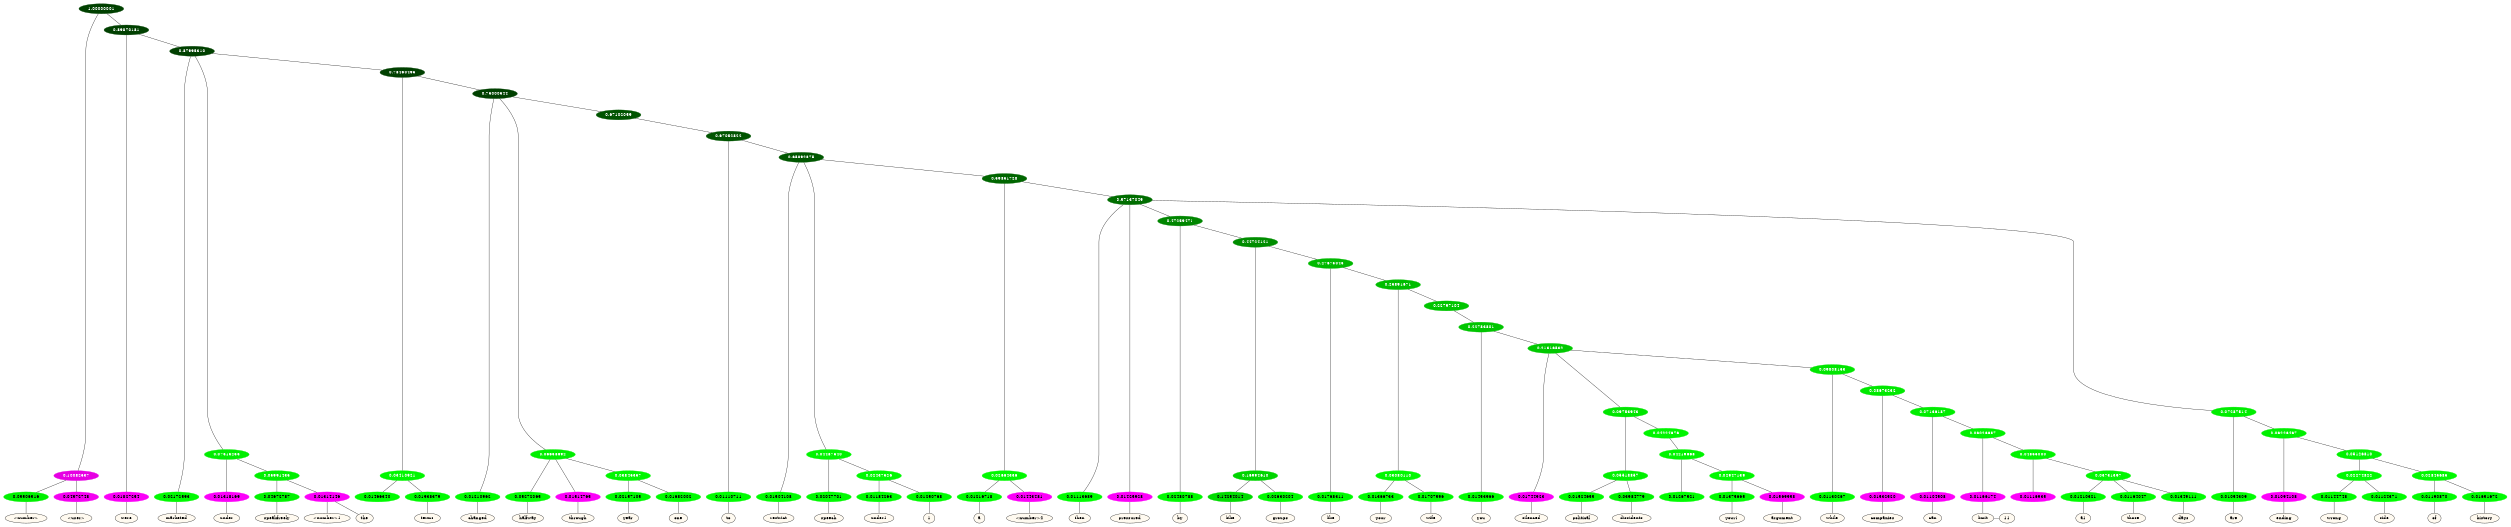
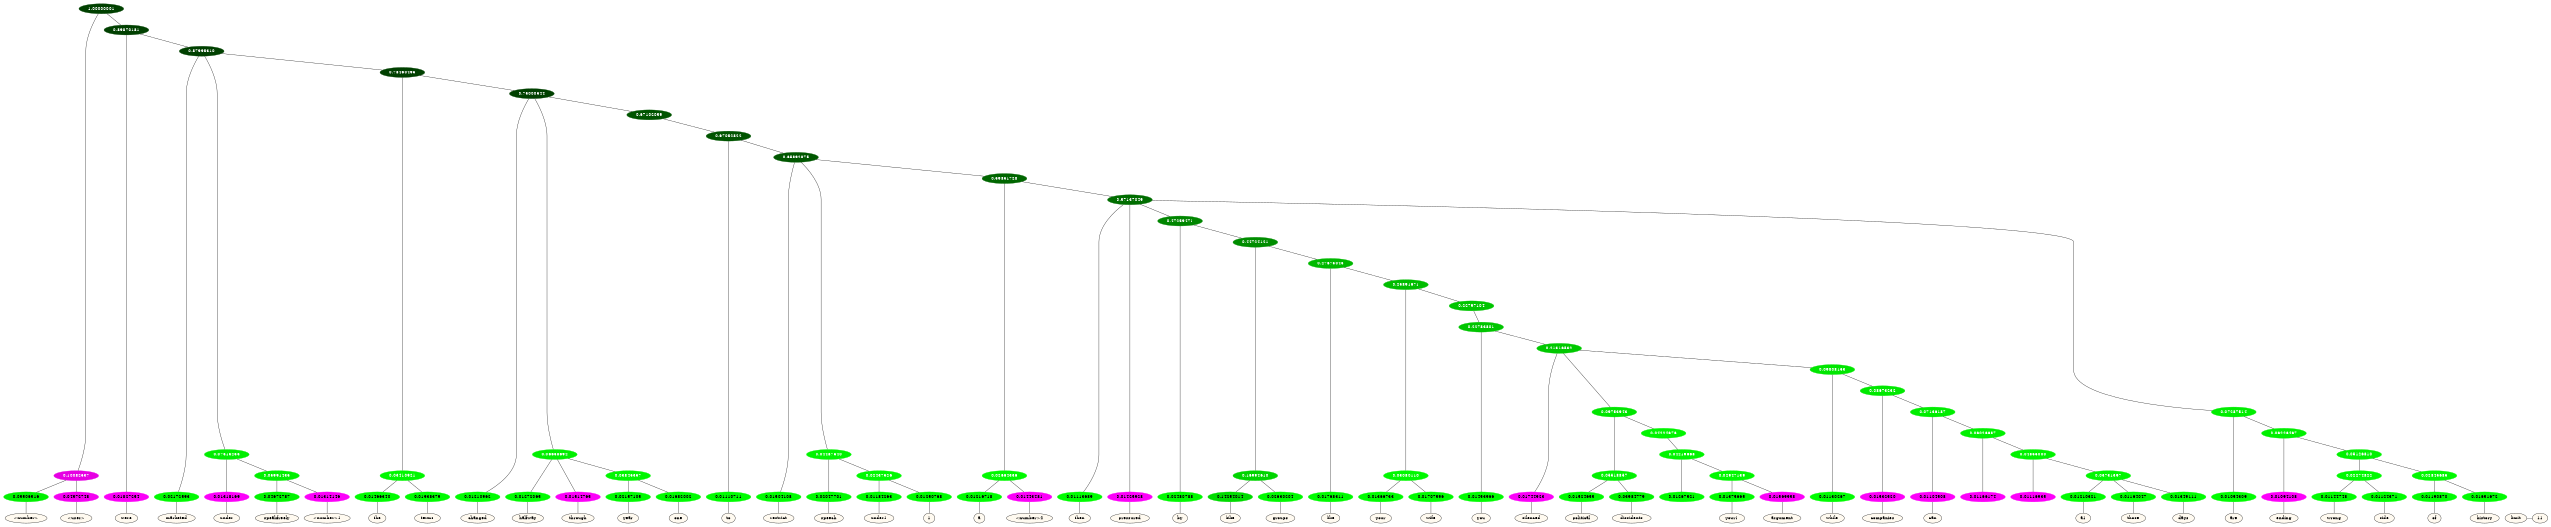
  graph {
    node [color=black format=png nodesep=0.001 ordering=out overlap_scaling=0.01 ranksep=0.001 style=filled fontcolor=black]
    n1 [fillcolor=floralwhite height=0.15 label="\<number\>" style="filled,solid" width=0.15 fontcolor=""]
    n2 [fillcolor=floralwhite height=0.15 label="\<user\>" style="filled,solid" width=0.15 fontcolor=""]
    n3 [fillcolor=floralwhite height=0.15 label=were style="filled,solid" width=0.15 fontcolor=""]
    n4 [fillcolor=floralwhite height=0.15 label=marketed style="filled,solid" width=0.15 fontcolor=""]
    n5 [fillcolor=floralwhite height=0.15 label=under style="filled,solid" width=0.15 fontcolor=""]
    n6 [fillcolor=floralwhite height=0.15 label=speakfreely style="filled,solid" width=0.15 fontcolor=""]
    n7 [fillcolor=floralwhite height=0.15 label="\<number\>1" style="filled,solid" width=0.15 fontcolor=""]
    n8 [fillcolor=floralwhite height=0.15 label=the style="filled,solid" width=0.15 fontcolor=""]
    n9 [fillcolor=floralwhite height=0.15 label=terms style="filled,solid" width=0.15 fontcolor=""]
    n10 [fillcolor=floralwhite height=0.15 label=changed style="filled,solid" width=0.15 fontcolor=""]
    n11 [fillcolor=floralwhite height=0.15 label=halfway style="filled,solid" width=0.15 fontcolor=""]
    n12 [fillcolor=floralwhite height=0.15 label=through style="filled,solid" width=0.15 fontcolor=""]
    n13 [fillcolor=floralwhite height=0.15 label=year style="filled,solid" width=0.15 fontcolor=""]
    n14 [fillcolor=floralwhite height=0.15 label=one style="filled,solid" width=0.15 fontcolor=""]
    n15 [fillcolor=floralwhite height=0.15 label=to style="filled,solid" width=0.15 fontcolor=""]
    n16 [fillcolor=floralwhite height=0.15 label=restrict style="filled,solid" width=0.15 fontcolor=""]
    n17 [fillcolor=floralwhite height=0.15 label=speech style="filled,solid" width=0.15 fontcolor=""]
    n18 [fillcolor=floralwhite height=0.15 label=under1 style="filled,solid" width=0.15 fontcolor=""]
    n19 [fillcolor=floralwhite height=0.15 label=1 style="filled,solid" width=0.15 fontcolor=""]
    n20 [fillcolor=floralwhite height=0.15 label=a style="filled,solid" width=0.15 fontcolor=""]
    n21 [fillcolor=floralwhite height=0.15 label="\<number\>2" style="filled,solid" width=0.15 fontcolor=""]
    n22 [fillcolor=floralwhite height=0.15 label=then style="filled,solid" width=0.15 fontcolor=""]
    n23 [fillcolor=floralwhite height=0.15 label=pressured style="filled,solid" width=0.15 fontcolor=""]
    n24 [fillcolor=floralwhite height=0.15 label=by style="filled,solid" width=0.15 fontcolor=""]
    n25 [fillcolor=floralwhite height=0.15 label=kike style="filled,solid" width=0.15 fontcolor=""]
    n26 [fillcolor=floralwhite height=0.15 label=groups style="filled,solid" width=0.15 fontcolor=""]
    n27 [fillcolor=floralwhite height=0.15 label=like style="filled,solid" width=0.15 fontcolor=""]
    n28 [fillcolor=floralwhite height=0.15 label=your style="filled,solid" width=0.15 fontcolor=""]
    n29 [fillcolor=floralwhite height=0.15 label=wife style="filled,solid" width=0.15 fontcolor=""]
    n30 [fillcolor=floralwhite height=0.15 label=you style="filled,solid" width=0.15 fontcolor=""]
    n31 [fillcolor=floralwhite height=0.15 label=silenced style="filled,solid" width=0.15 fontcolor=""]
    n32 [fillcolor=floralwhite height=0.15 label=political style="filled,solid" width=0.15 fontcolor=""]
    n33 [fillcolor=floralwhite height=0.15 label=dissidents style="filled,solid" width=0.15 fontcolor=""]
    n34 [fillcolor=floralwhite height=0.15 label=your1 style="filled,solid" width=0.15 fontcolor=""]
    n35 [fillcolor=floralwhite height=0.15 label=argument style="filled,solid" width=0.15 fontcolor=""]
    n36 [fillcolor=floralwhite height=0.15 label=while style="filled,solid" width=0.15 fontcolor=""]
    n37 [fillcolor=floralwhite height=0.15 label=companies style="filled,solid" width=0.15 fontcolor=""]
    n38 [fillcolor=floralwhite height=0.15 label=can style="filled,solid" width=0.15 fontcolor=""]
    n39 [fillcolor=floralwhite height=0.15 label=limit style="filled,solid" width=0.15 fontcolor=""]
    n40 [fillcolor=floralwhite height=0.15 label=11 style="filled,solid" width=0.15 fontcolor=""]
    n41 [fillcolor=floralwhite height=0.15 label=a1 style="filled,solid" width=0.15 fontcolor=""]
    n42 [fillcolor=floralwhite height=0.15 label=those style="filled,solid" width=0.15 fontcolor=""]
    n43 [fillcolor=floralwhite height=0.15 label=days style="filled,solid" width=0.15 fontcolor=""]
    n44 [fillcolor=floralwhite height=0.15 label=are style="filled,solid" width=0.15 fontcolor=""]
    n45 [fillcolor=floralwhite height=0.15 label=ending style="filled,solid" width=0.15 fontcolor=""]
    n46 [fillcolor=floralwhite height=0.15 label=wrong style="filled,solid" width=0.15 fontcolor=""]
    n47 [fillcolor=floralwhite height=0.15 label=side style="filled,solid" width=0.15 fontcolor=""]
    n48 [fillcolor=floralwhite height=0.15 label=of style="filled,solid" width=0.15 fontcolor=""]
    n49 [fillcolor=floralwhite height=0.15 label=history style="filled,solid" width=0.15 fontcolor=""]
    n50 [color="0.334 1.000 0.945" height=0.15 label=0.05506516 width=0.15]
    n51 [color="0.835 1.000 0.954" height=0.15 label=0.04572748 width=0.15]
    n52 [color="0.835 1.000 0.982" height=0.15 label=0.01827254 width=0.15]
    n53 [color="0.334 1.000 0.978" height=0.15 label=0.02172593 width=0.15]
    n54 [color="0.835 1.000 0.987" height=0.15 label=0.01318169 width=0.15]
    n55 [color="0.334 1.000 0.953" height=0.15 label=0.04672787 width=0.15]
    n56 [color="0.835 1.000 0.987" height=0.15 label=0.01314146 width=0.15]
    n57 [color="0.334 1.000 0.985" height=0.15 label=0.01466340 width=0.15]
    n58 [color="0.334 1.000 0.981" height=0.15 label=0.01938379 width=0.15]
    n59 [color="0.334 1.000 0.988" height=0.15 label=0.01210962 width=0.15]
-   n60 [color="0.334 1.000 0.987" height=0.15 label=0.05272065 width=0.15]
+   n60 [color="0.334 1.000 0.987" height=0.15 label=0.01272065 width=0.15]
    n61 [color="0.835 1.000 0.985" height=0.15 label=0.01514765 width=0.15]
    n62 [color="0.334 1.000 0.978" height=0.15 label=0.02157105 width=0.15]
    n63 [color="0.334 1.000 0.983" height=0.15 label=0.01682002 width=0.15]
    n64 [color="0.334 1.000 0.989" height=0.15 label=0.01110711 width=0.15]
    n65 [color="0.334 1.000 0.985" height=0.15 label=0.01504108 width=0.15]
    n66 [color="0.334 1.000 0.980" height=0.15 label=0.02047701 width=0.15]
    n67 [color="0.334 1.000 0.988" height=0.15 label=0.01184263 width=0.15]
    n68 [color="0.334 1.000 0.987" height=0.15 label=0.01250768 width=0.15]
    n69 [color="0.334 1.000 0.988" height=0.15 label=0.01216718 width=0.15]
    n70 [color="0.835 1.000 0.986" height=0.15 label=0.01443481 width=0.15]
    n71 [color="0.334 1.000 0.989" height=0.15 label=0.01113689 width=0.15]
    n72 [color="0.835 1.000 0.986" height=0.15 label=0.01425928 width=0.15]
    n73 [color="0.334 1.000 0.975" height=0.15 label=0.02480788 width=0.15]
    n74 [color="0.334 1.000 0.857" height=0.15 label=0.14254014 width=0.15]
    n75 [color="0.334 1.000 0.974" height=0.15 label=0.02630204 width=0.15]
    n76 [color="0.334 1.000 0.982" height=0.15 label=0.01768311 width=0.15]
    n77 [color="0.334 1.000 0.986" height=0.15 label=0.01366733 width=0.15]
    n78 [color="0.334 1.000 0.983" height=0.15 label=0.01707596 width=0.15]
    n79 [color="0.334 1.000 0.985" height=0.15 label=0.01453966 width=0.15]
    n80 [color="0.835 1.000 0.983" height=0.15 label=0.01744923 width=0.15]
    n81 [color="0.334 1.000 0.985" height=0.15 label=0.01524655 width=0.15]
    n82 [color="0.334 1.000 0.960" height=0.15 label=0.03984779 width=0.15]
    n83 [color="0.334 1.000 0.986" height=0.15 label=0.01375665 width=0.15]
    n84 [color="0.835 1.000 0.984" height=0.15 label=0.01569958 width=0.15]
    n85 [color="0.334 1.000 0.987" height=0.15 label=0.01267521 width=0.15]
    n86 [color="0.334 1.000 0.989" height=0.15 label=0.01130267 width=0.15]
    n87 [color="0.835 1.000 0.985" height=0.15 label=0.01532520 width=0.15]
    n88 [color="0.835 1.000 0.989" height=0.15 label=0.01104508 width=0.15]
    n89 [color="0.835 1.000 0.988" height=0.15 label=0.01166174 width=0.15]
    n90 [color="0.835 1.000 0.989" height=0.15 label=0.01116935 width=0.15]
    n91 [color="0.334 1.000 0.988" height=0.15 label=0.01210321 width=0.15]
    n92 [color="0.334 1.000 0.988" height=0.15 label=0.01164047 width=0.15]
    n93 [color="0.334 1.000 0.987" height=0.15 label=0.01349111 width=0.15]
    n94 [color="0.334 1.000 0.989" height=0.15 label=0.01054309 width=0.15]
    n95 [color="0.835 1.000 0.989" height=0.15 label=0.01094108 width=0.15]
    n96 [color="0.334 1.000 0.989" height=0.15 label=0.01144748 width=0.15]
    n97 [color="0.334 1.000 0.989" height=0.15 label=0.01124371 width=0.15]
    n98 [color="0.334 1.000 0.988" height=0.15 label=0.01190870 width=0.15]
    n99 [color="0.334 1.000 0.983" height=0.15 label=0.01651672 width=0.15]
    n100 [color="0.334 1.000 0.250" fontcolor=grey99 height=0.15 label=1.00000001 width=0.15]
    n101 [color="0.835 1.000 0.899" fontcolor=grey99 height=0.15 label=0.10082537 width=0.15]
    n102 [color="0.334 1.000 0.250" fontcolor=grey99 height=0.15 label=0.89870181 width=0.15]
    n103 [color="0.334 1.000 0.250" fontcolor=grey99 height=0.15 label=0.87995310 width=0.15]
    n104 [color="0.334 1.000 0.927" fontcolor=grey99 height=0.15 label=0.07313233 width=0.15]
    n105 [color="0.334 1.000 0.250" fontcolor=grey99 height=0.15 label=0.78460495 width=0.15]
    n106 [color="0.334 1.000 0.940" fontcolor=grey99 height=0.15 label=0.05991435 width=0.15]
    n107 [color="0.334 1.000 0.966" fontcolor=grey99 height=0.15 label=0.03410921 width=0.15]
    n108 [color="0.334 1.000 0.250" fontcolor=grey99 height=0.15 label=0.75000544 width=0.15]
    n109 [color="0.334 1.000 0.934" fontcolor=grey99 height=0.15 label=0.06638692 width=0.15]
    n110 [color="0.334 1.000 0.329" fontcolor=grey99 height=0.15 label=0.67102059 width=0.15]
    n111 [color="0.334 1.000 0.962" fontcolor=grey99 height=0.15 label=0.03845357 width=0.15]
    n112 [color="0.334 1.000 0.329" fontcolor=grey99 height=0.15 label=0.67052822 width=0.15]
    n113 [color="0.334 1.000 0.341" fontcolor=grey99 height=0.15 label=0.65892875 width=0.15]
    n114 [color="0.334 1.000 0.955" fontcolor=grey99 height=0.15 label=0.04487540 width=0.15]
    n115 [color="0.334 1.000 0.401" fontcolor=grey99 height=0.15 label=0.59851728 width=0.15]
    n116 [color="0.334 1.000 0.976" fontcolor=grey99 height=0.15 label=0.02437526 width=0.15]
    n117 [color="0.334 1.000 0.973" fontcolor=grey99 height=0.15 label=0.02664336 width=0.15]
    n118 [color="0.334 1.000 0.429" fontcolor=grey99 height=0.15 label=0.57137049 width=0.15]
    n119 [color="0.334 1.000 0.527" fontcolor=grey99 height=0.15 label=0.47259471 width=0.15]
    n120 [color="0.334 1.000 0.927" fontcolor=grey99 height=0.15 label=0.07287514 width=0.15]
    n121 [color="0.334 1.000 0.553" fontcolor=grey99 height=0.15 label=0.44724121 width=0.15]
    n122 [color="0.334 1.000 0.938" fontcolor=grey99 height=0.15 label=0.06226467 width=0.15]
    n123 [color="0.334 1.000 0.830" fontcolor=grey99 height=0.15 label=0.16994610 width=0.15]
    n124 [color="0.334 1.000 0.723" fontcolor=grey99 height=0.15 label=0.27675043 width=0.15]
    n125 [color="0.334 1.000 0.949" fontcolor=grey99 height=0.15 label=0.05126810 width=0.15]
    n126 [color="0.334 1.000 0.741" fontcolor=grey99 height=0.15 label=0.25891671 width=0.15]
    n127 [color="0.334 1.000 0.977" fontcolor=grey99 height=0.15 label=0.02274822 width=0.15]
    n128 [color="0.334 1.000 0.972" fontcolor=grey99 height=0.15 label=0.02845685 width=0.15]
    n129 [color="0.334 1.000 0.969" fontcolor=grey99 height=0.15 label=0.03080110 width=0.15]
    n130 [color="0.334 1.000 0.772" fontcolor=grey99 height=0.15 label=0.22797104 width=0.15]
    n131 [color="0.334 1.000 0.772" fontcolor=grey99 height=0.15 label=0.22783801 width=0.15]
    n132 [color="0.334 1.000 0.787" fontcolor=grey99 height=0.15 label=0.21316532 width=0.15]
    n133 [color="0.334 1.000 0.902" fontcolor=grey99 height=0.15 label=0.09753943 width=0.15]
    n134 [color="0.334 1.000 0.902" fontcolor=grey99 height=0.15 label=0.09808153 width=0.15]
    n135 [color="0.334 1.000 0.945" fontcolor=grey99 height=0.15 label=0.05518857 width=0.15]
    n136 [color="0.334 1.000 0.958" fontcolor=grey99 height=0.15 label=0.04224676 width=0.15]
    n137 [color="0.334 1.000 0.913" fontcolor=grey99 height=0.15 label=0.08673232 width=0.15]
    n138 [color="0.334 1.000 0.958" fontcolor=grey99 height=0.15 label=0.04219668 width=0.15]
    n139 [color="0.334 1.000 0.929" fontcolor=grey99 height=0.15 label=0.07136187 width=0.15]
    n140 [color="0.334 1.000 0.971" fontcolor=grey99 height=0.15 label=0.02947139 width=0.15]
    n141 [color="0.334 1.000 0.940" fontcolor=grey99 height=0.15 label=0.06026687 width=0.15]
    n142 [color="0.334 1.000 0.951" fontcolor=grey99 height=0.15 label=0.04855000 width=0.15]
    n143 [color="0.334 1.000 0.963" fontcolor=grey99 height=0.15 label=0.03731397 width=0.15]
    subgraph sub_1 {
      rank=same
      n1
      n2
      n3
      n4
      n5
      n6
      n7
      n8
      n9
      n10
      n11
      n12
      n13
      n14
      n15
      n16
      n17
      n18
      n19
      n20
      n21
      n22
      n23
      n24
      n25
      n26
      n27
      n28
      n29
      n30
      n31
      n32
      n33
      n34
      n35
      n36
      n37
      n38
      n39
      n40
      n41
      n42
      n43
      n44
      n45
      n46
      n47
      n48
      n49
    }
    subgraph sub_2 {
      rank=same
      n50
      n51
      n52
      n53
      n54
      n55
      n56
      n57
      n58
      n59
      n60
      n61
      n62
      n63
      n64
      n65
      n66
      n67
      n68
      n69
      n70
      n71
      n72
      n73
      n74
      n75
      n76
      n77
      n78
      n79
      n80
      n81
      n82
      n83
      n84
      n85
      n86
      n87
      n88
      n89
      n90
      n91
      n92
      n93
      n94
      n95
      n96
      n97
      n98
      n99
    }
    n39 -- n40
    n50 -- n1
    n51 -- n2
    n52 -- n3
    n53 -- n4
    n54 -- n5
    n55 -- n6
    n56 -- n7
-   n56 -- n8
+   n57 -- n8
    n58 -- n9
    n59 -- n10
    n60 -- n11
    n61 -- n12
    n62 -- n13
    n63 -- n14
    n64 -- n15
    n65 -- n16
    n66 -- n17
    n67 -- n18
    n68 -- n19
    n69 -- n20
    n70 -- n21
    n71 -- n22
    n72 -- n23
    n73 -- n24
    n74 -- n25
    n75 -- n26
    n76 -- n27
    n77 -- n28
    n78 -- n29
    n79 -- n30
    n80 -- n31
    n81 -- n32
    n82 -- n33
    n83 -- n34
    n84 -- n35
    n86 -- n36
    n87 -- n37
    n88 -- n38
-   n89 -- n39
    n91 -- n41
    n92 -- n42
    n93 -- n43
    n94 -- n44
    n95 -- n45
    n96 -- n46
    n97 -- n47
    n98 -- n48
    n99 -- n49
    n100 -- n101
    n100 -- n102
    n101 -- n50
    n101 -- n51
    n102 -- n52
    n102 -- n103
    n103 -- n53
    n103 -- n104
    n103 -- n105
    n104 -- n54
    n104 -- n106
    n105 -- n107
    n105 -- n108
    n106 -- n55
    n106 -- n56
    n107 -- n57
    n107 -- n58
    n108 -- n59
    n108 -- n109
    n108 -- n110
    n109 -- n60
    n109 -- n61
    n109 -- n111
    n110 -- n112
    n111 -- n62
    n111 -- n63
    n112 -- n64
    n112 -- n113
    n113 -- n65
    n113 -- n114
    n113 -- n115
    n114 -- n66
    n114 -- n116
    n115 -- n117
    n115 -- n118
    n116 -- n67
    n116 -- n68
    n117 -- n69
    n117 -- n70
    n118 -- n71
    n118 -- n72
    n118 -- n119
    n118 -- n120
    n119 -- n73
    n119 -- n121
    n120 -- n94
    n120 -- n122
    n121 -- n123
    n121 -- n124
    n122 -- n95
    n122 -- n125
    n123 -- n74
    n123 -- n75
    n124 -- n76
    n124 -- n126
    n125 -- n127
    n125 -- n128
    n126 -- n129
    n126 -- n130
    n127 -- n96
    n127 -- n97
    n128 -- n98
    n128 -- n99
    n129 -- n77
    n129 -- n78
    n130 -- n131
    n131 -- n79
    n131 -- n132
    n132 -- n80
    n132 -- n133
    n132 -- n134
    n133 -- n135
    n133 -- n136
    n134 -- n86
    n134 -- n137
    n135 -- n81
    n135 -- n82
    n136 -- n138
    n137 -- n87
    n137 -- n139
    n138 -- n85
    n138 -- n140
    n139 -- n88
    n139 -- n141
    n140 -- n83
    n140 -- n84
    n141 -- n89
    n141 -- n142
    n142 -- n90
    n142 -- n143
    n143 -- n91
    n143 -- n92
    n143 -- n93
  }
